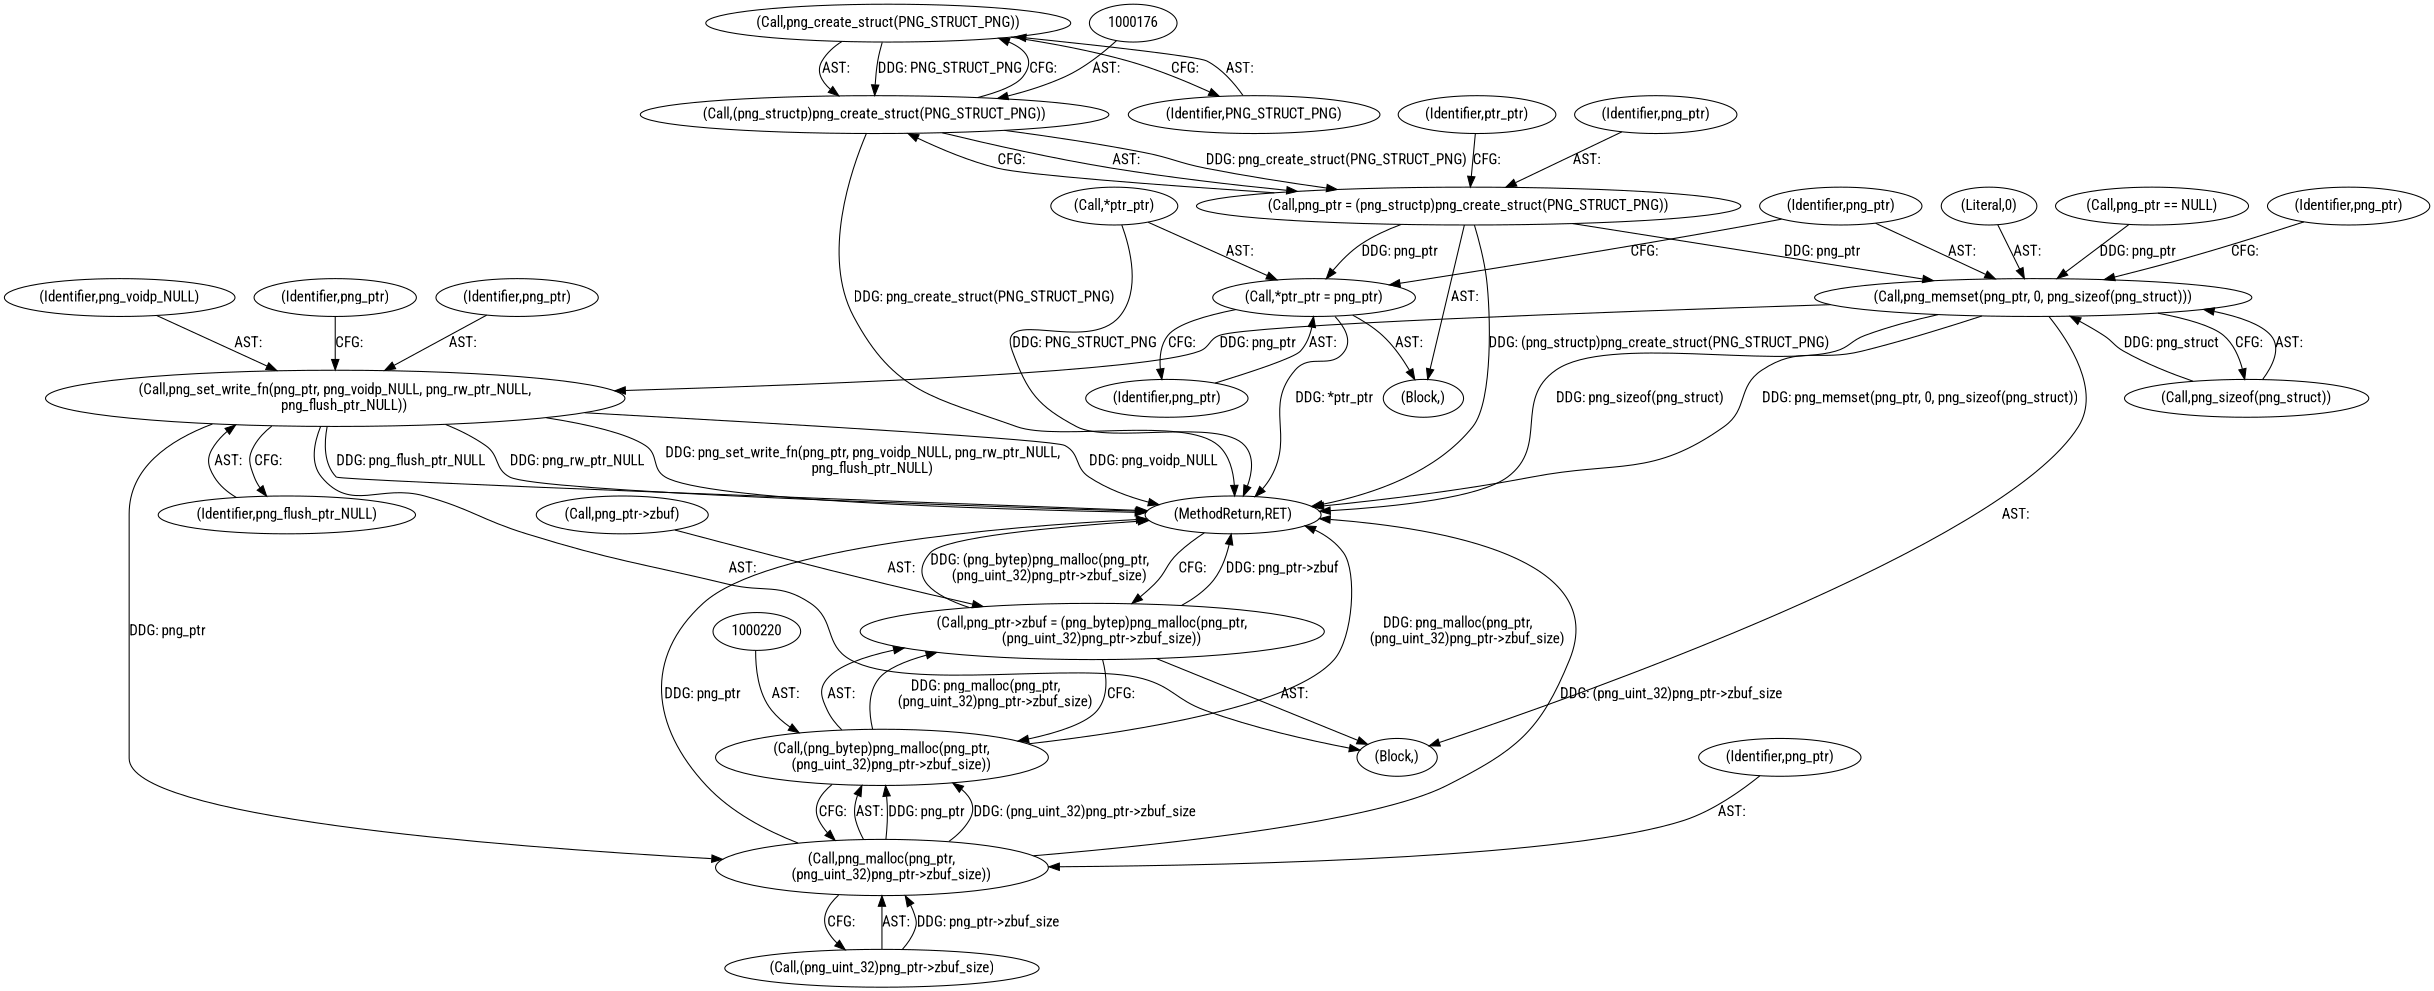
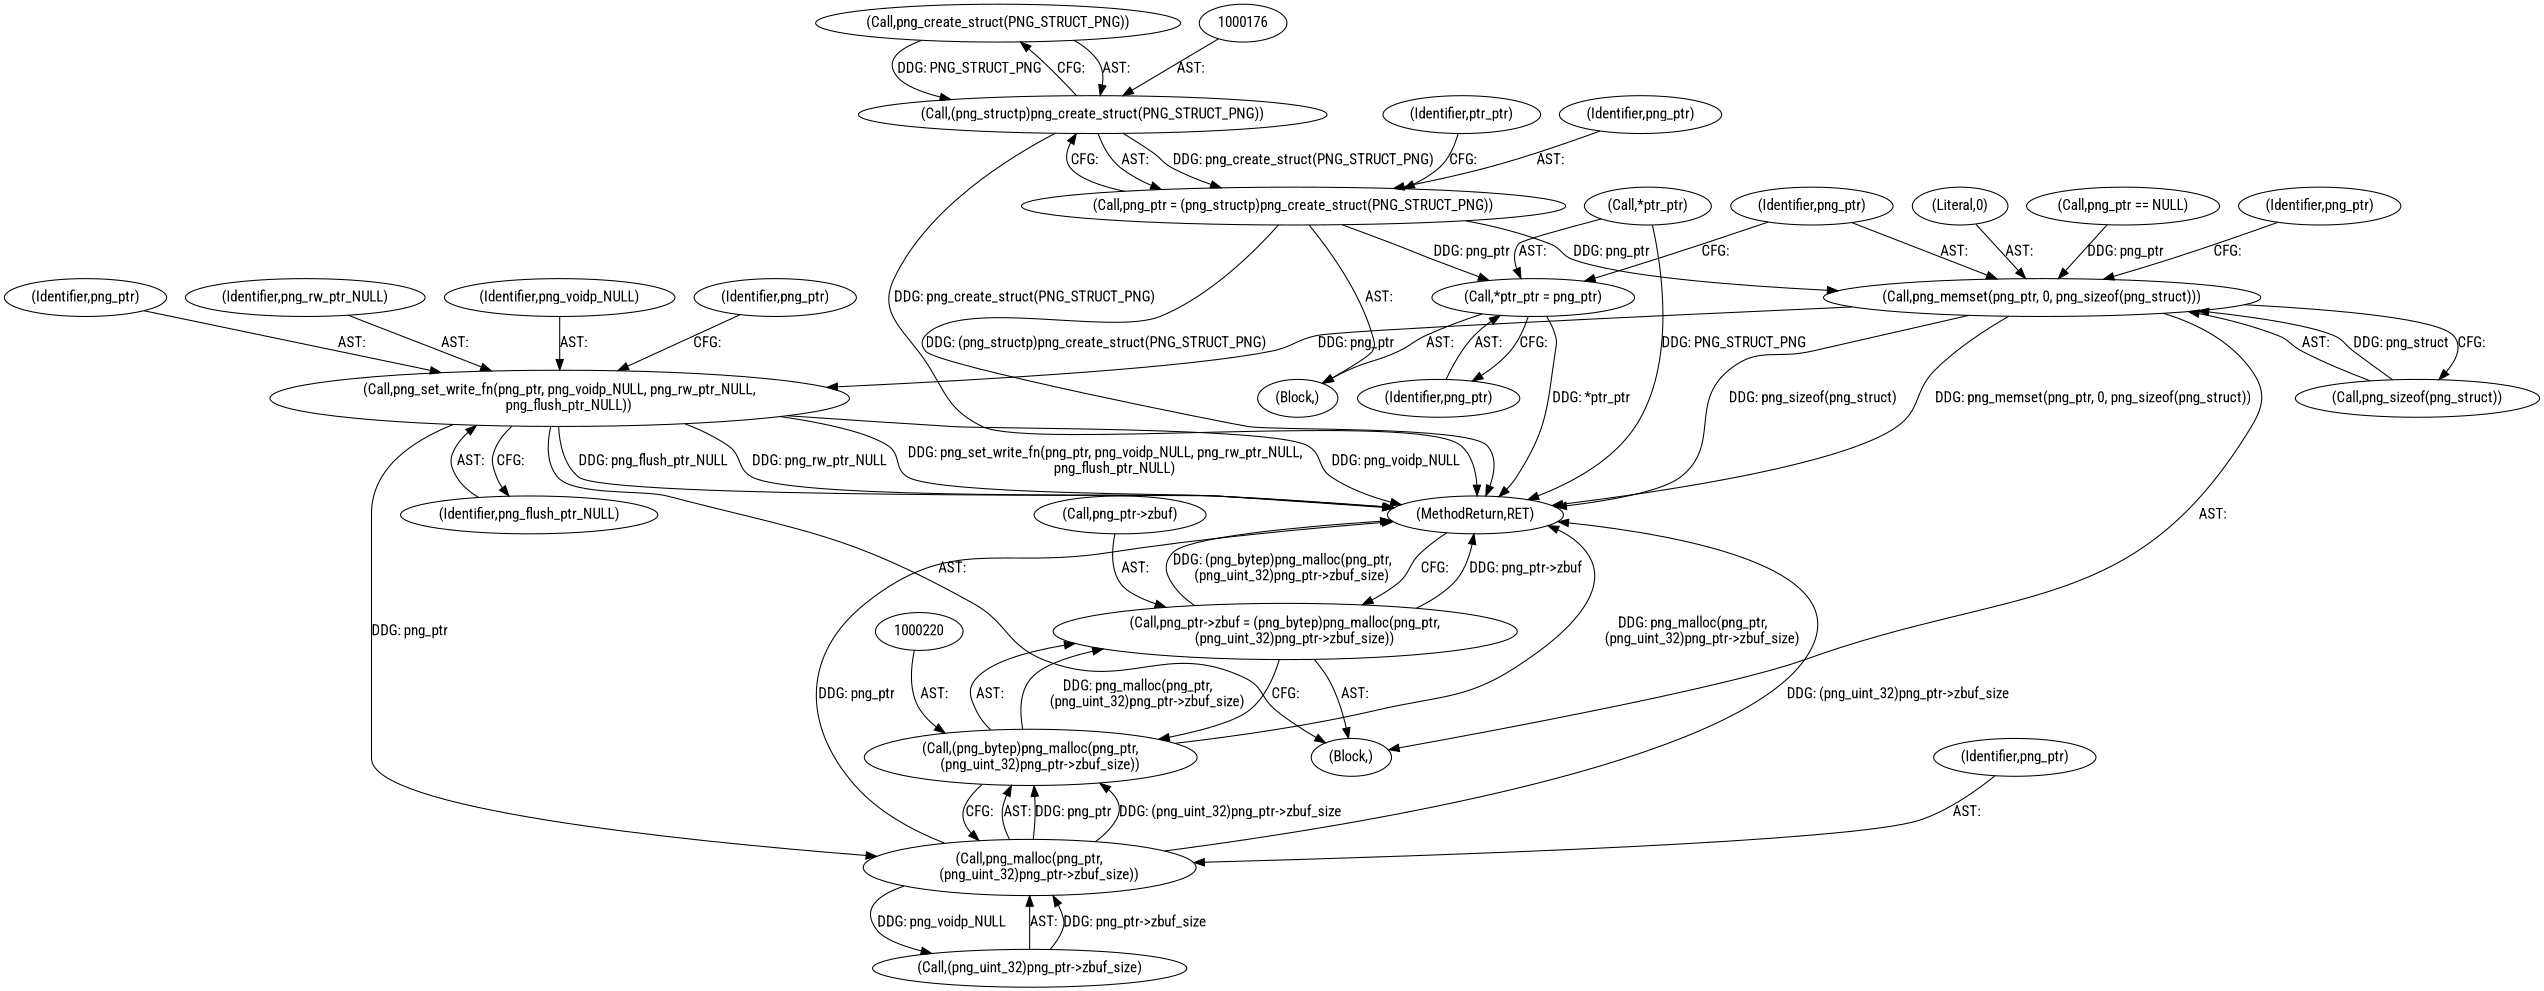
  digraph {
    fontname="Roboto Condensed"
    node [fontname="Roboto Condensed"]
    edge [fontname="Roboto Condensed"]
    n1 [label="(Call,png_create_struct(PNG_STRUCT_PNG))"]
    n2 [label="(Call,(png_structp)png_create_struct(PNG_STRUCT_PNG))"]
-   n3 [label="(Identifier,PNG_STRUCT_PNG)"]
    n4 [label="(MethodReturn,RET)"]
    n5 [label="(Call,png_ptr = (png_structp)png_create_struct(PNG_STRUCT_PNG))"]
    n6 [label="(Call,png_ptr->zbuf = (png_bytep)png_malloc(png_ptr,\n      (png_uint_32)png_ptr->zbuf_size))"]
    n7 [label="(Call,*ptr_ptr = png_ptr)"]
    n8 [label="(Call,png_memset(png_ptr, 0, png_sizeof(png_struct)))"]
    n9 [label="(Block,)"]
    n10 [label="(Identifier,png_ptr)"]
    n11 [label="(Call,png_set_write_fn(png_ptr, png_voidp_NULL, png_rw_ptr_NULL,\n      png_flush_ptr_NULL))"]
    n12 [label="(Call,png_sizeof(png_struct))"]
    n13 [label="(Block,)"]
    n14 [label="(Call,png_malloc(png_ptr,\n      (png_uint_32)png_ptr->zbuf_size))"]
    n15 [label="(Identifier,png_flush_ptr_NULL)"]
    n16 [label="(Call,(png_bytep)png_malloc(png_ptr,\n      (png_uint_32)png_ptr->zbuf_size))"]
    n17 [label="(Call,(png_uint_32)png_ptr->zbuf_size)"]
    n18 [label="(Literal,0)"]
    n19 [label="(Identifier,png_ptr)"]
    n20 [label="(Identifier,png_ptr)"]
    n21 [label="(Call,png_ptr == NULL)"]
    n22 [label="(Identifier,png_ptr)"]
    n23 [label="(Identifier,ptr_ptr)"]
    n24 [label="(Call,*ptr_ptr)"]
    n25 [label="(Identifier,png_ptr)"]
    n26 [label="(Identifier,png_ptr)"]
    n27 [label="(Identifier,png_ptr)"]
+   n28 [label="(Identifier,png_rw_ptr_NULL)"]
    n29 [label="(Identifier,png_voidp_NULL)"]
    n30 [label="(Call,png_ptr->zbuf)"]
    1000176
    1000220
    n1 -> n2 [label="AST: "]
    n1 -> n2 [label="DDG: PNG_STRUCT_PNG"]
-   n1 -> n3 [label="CFG: "]
    n2 -> n1 [label="CFG: "]
    n2 -> n4 [label="DDG: png_create_struct(PNG_STRUCT_PNG)"]
    n2 -> n5 [label="AST: "]
    n2 -> n5 [label="DDG: png_create_struct(PNG_STRUCT_PNG)"]
-   n3 -> n1 [label="AST: "]
    n4 -> n6 [label="CFG: "]
    n5 -> n2 [label="CFG: "]
    n5 -> n4 [label="DDG: (png_structp)png_create_struct(PNG_STRUCT_PNG)"]
    n5 -> n7 [label="DDG: png_ptr"]
    n5 -> n8 [label="DDG: png_ptr"]
    n5 -> n9 [label="AST: "]
    n6 -> n4 [label="DDG: png_ptr->zbuf"]
    n6 -> n4 [label="DDG: (png_bytep)png_malloc(png_ptr,\n      (png_uint_32)png_ptr->zbuf_size)"]
    n6 -> n13 [label="AST: "]
    n6 -> n16 [label="CFG: "]
    n7 -> n4 [label="DDG: *ptr_ptr"]
    n7 -> n9 [label="AST: "]
    n7 -> n10 [label="CFG: "]
    n8 -> n4 [label="DDG: png_sizeof(png_struct)"]
    n8 -> n4 [label="DDG: png_memset(png_ptr, 0, png_sizeof(png_struct))"]
    n8 -> n11 [label="DDG: png_ptr"]
    n8 -> n12 [label="CFG: "]
    n8 -> n13 [label="AST: "]
    n10 -> n7 [label="AST: "]
    n11 -> n4 [label="DDG: png_voidp_NULL"]
    n11 -> n4 [label="DDG: png_flush_ptr_NULL"]
    n11 -> n4 [label="DDG: png_rw_ptr_NULL"]
    n11 -> n4 [label="DDG: png_set_write_fn(png_ptr, png_voidp_NULL, png_rw_ptr_NULL,\n      png_flush_ptr_NULL)"]
    n11 -> n13 [label="AST: "]
    n11 -> n14 [label="DDG: png_ptr"]
    n11 -> n15 [label="CFG: "]
    n12 -> n8 [label="AST: "]
    n12 -> n8 [label="DDG: png_struct"]
    n14 -> n4 [label="DDG: (png_uint_32)png_ptr->zbuf_size"]
    n14 -> n4 [label="DDG: png_ptr"]
    n14 -> n16 [label="AST: "]
    n14 -> n16 [label="DDG: png_ptr"]
    n14 -> n16 [label="DDG: (png_uint_32)png_ptr->zbuf_size"]
-   n14 -> n17 [label="CFG: "]
+   n14 -> n17 [label="DDG: png_voidp_NULL"]
    n15 -> n11 [label="AST: "]
    n16 -> n4 [label="DDG: png_malloc(png_ptr,\n      (png_uint_32)png_ptr->zbuf_size)"]
    n16 -> n6 [label="AST: "]
    n16 -> n6 [label="DDG: png_malloc(png_ptr,\n      (png_uint_32)png_ptr->zbuf_size)"]
    n16 -> n14 [label="CFG: "]
    n17 -> n14 [label="AST: "]
    n17 -> n14 [label="DDG: png_ptr->zbuf_size"]
    n18 -> n8 [label="AST: "]
    n19 -> n11 [label="CFG: "]
    n20 -> n14 [label="AST: "]
    n21 -> n8 [label="DDG: png_ptr"]
    n22 -> n11 [label="AST: "]
    n23 -> n5 [label="CFG: "]
    n24 -> n4 [label="DDG: PNG_STRUCT_PNG"]
    n24 -> n7 [label="AST: "]
    n25 -> n8 [label="CFG: "]
    n26 -> n7 [label="CFG: "]
    n26 -> n8 [label="AST: "]
    n27 -> n5 [label="AST: "]
+   n28 -> n11 [label="AST: "]
    n29 -> n11 [label="AST: "]
    n30 -> n6 [label="AST: "]
    1000176 -> n2 [label="AST: "]
    1000220 -> n16 [label="AST: "]
  }
